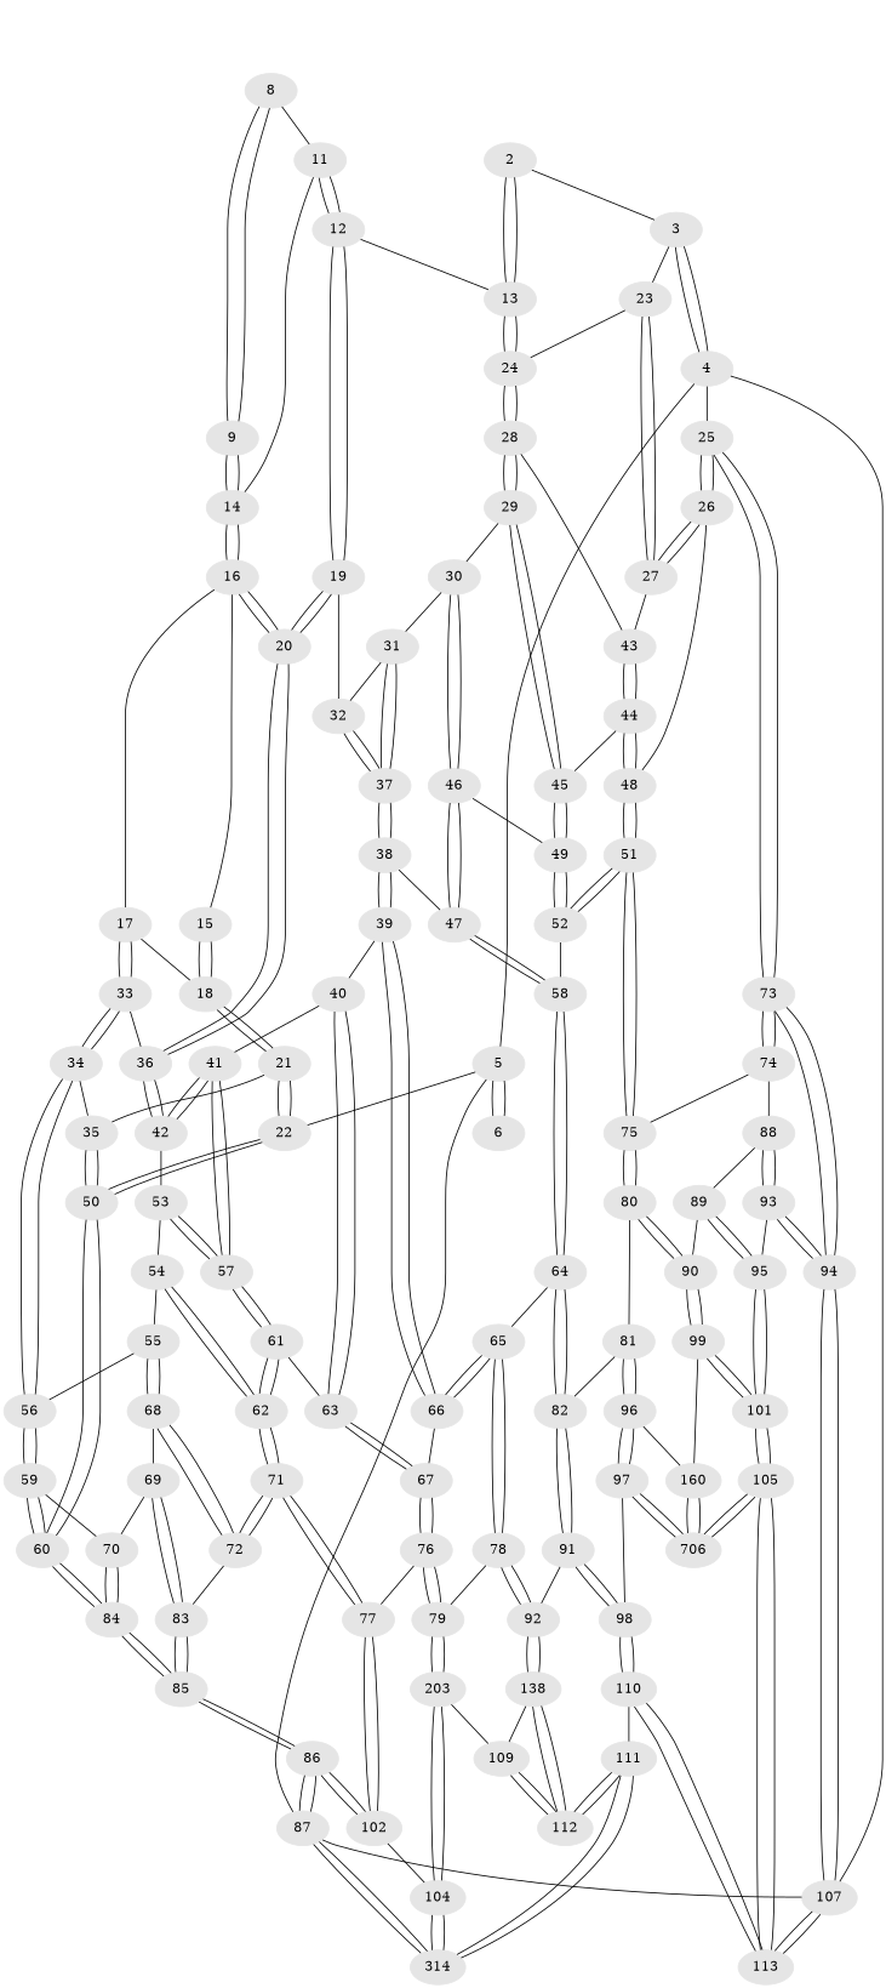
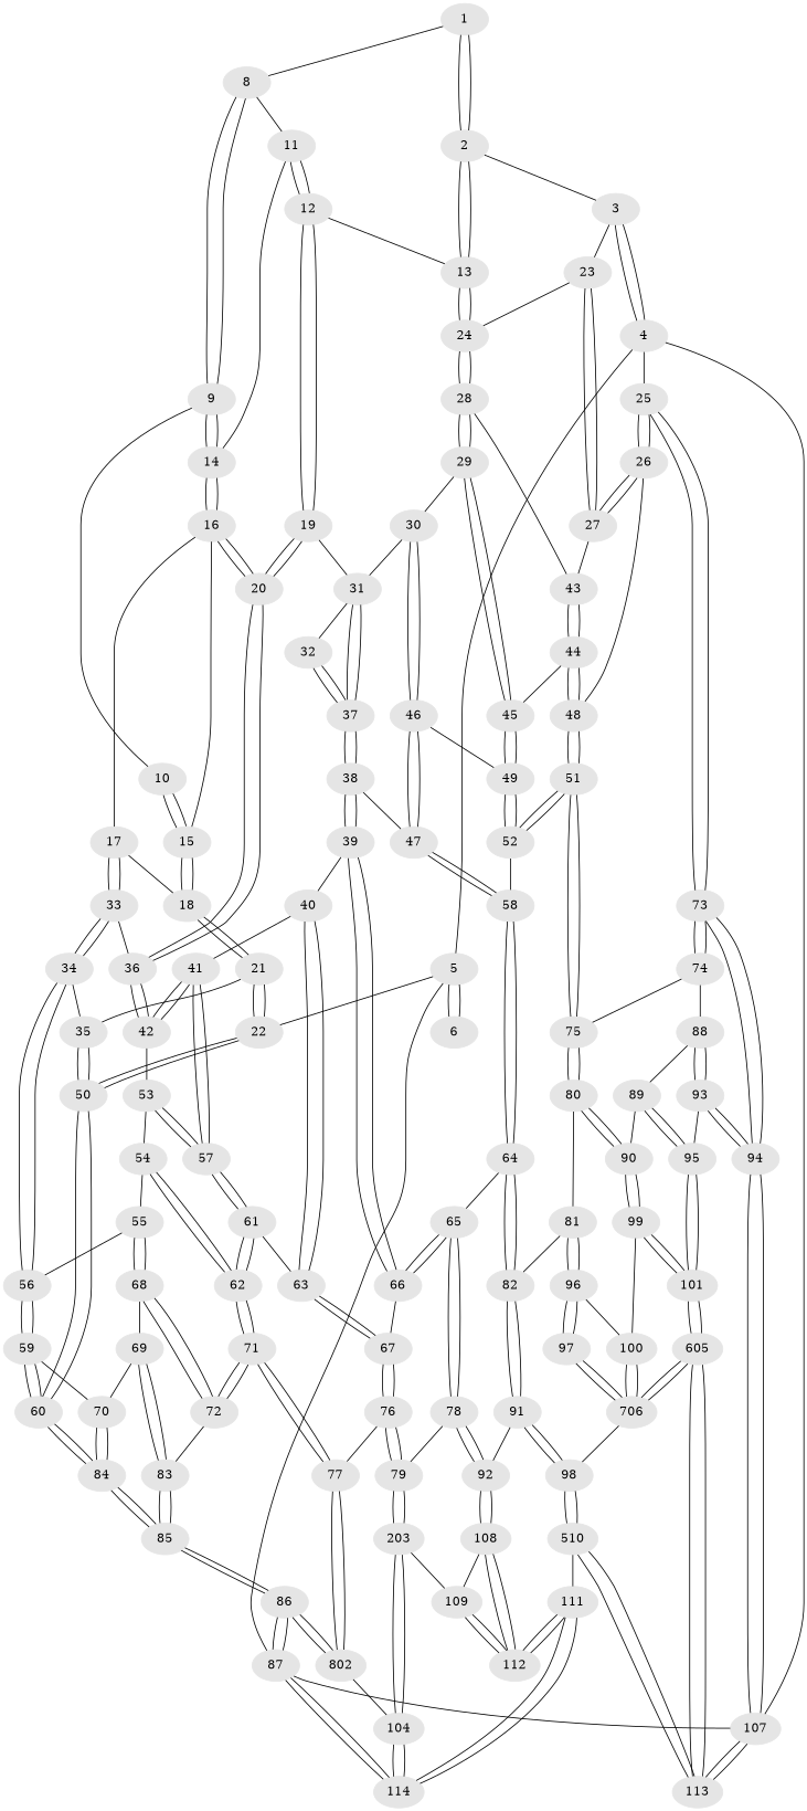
  graph {
    node [color=gray90 style=filled]
+   1
    2
    8
    3
    13
    9
    11
    4
    23
    24
    5
    25
    107
    27
    6
    22
    87
    26
    73
    113
    50
-   114 [label=314]
+   114
    15
    18
+   10
    14
    12
    16
    19
    20
    32
    28
    17
    21
    33
    36
    34
    35
    37
    42
    60
    43
    29
    48
    74
    94
    51
    44
    30
    45
    31
    46
    49
    47
    38
    56
    59
    53
    39
    40
    66
    58
    41
    63
    67
    57
    61
    54
    52
    64
    75
    84
    80
    55
    62
    68
    71
    69
    72
    70
    65
    82
    85
    77
    76
    78
    91
    79
    92
    83
-   102
+   102 [label=802]
    88
    89
    93
    81
    90
    n97 [label=203]
    104
-   108 [label=138]
+   108
    109
    96
    99
    97
-   100 [label=160]
+   100
    98
    86
    95
    101
-   110
+   110 [label=510]
    112
-   105
+   105 [label=605]
    n112 [label=706]
    111
+   1 -- 2
+   1 -- 2
+   1 -- 8
    2 -- 3
    2 -- 13
    2 -- 13
    8 -- 9
    8 -- 9
    8 -- 11
    3 -- 4
    3 -- 4
    3 -- 23
    13 -- 24
    13 -- 24
+   9 -- 10
    9 -- 14
    9 -- 14
    11 -- 14
    11 -- 12
    11 -- 12
    4 -- 5
    4 -- 25
    4 -- 107
    23 -- 24
    23 -- 27
    23 -- 27
    24 -- 28
    24 -- 28
    5 -- 6
    5 -- 6
    5 -- 22
    5 -- 87
    25 -- 26
    25 -- 26
    25 -- 73
    25 -- 73
    107 -- 113
    107 -- 113
    27 -- 43
    22 -- 50
    22 -- 50
    87 -- 107
    87 -- 114
    87 -- 114
    26 -- 27
    26 -- 27
    26 -- 48
    73 -- 74
    73 -- 74
    73 -- 94
    73 -- 94
    50 -- 60
    50 -- 60
    15 -- 18
    15 -- 18
    18 -- 21
    18 -- 21
+   10 -- 15
+   10 -- 15
    14 -- 16
    14 -- 16
    12 -- 13
    12 -- 19
    12 -- 19
    16 -- 15
    16 -- 20
    16 -- 20
    16 -- 17
    19 -- 20
    19 -- 20
-   19 -- 32
+   19 -- 31
    20 -- 36
    20 -- 36
    32 -- 37
    32 -- 37
    28 -- 43
    28 -- 29
    28 -- 29
    17 -- 18
    17 -- 33
    17 -- 33
    21 -- 22
    21 -- 22
    21 -- 35
    33 -- 36
    33 -- 34
    33 -- 34
    36 -- 42
    36 -- 42
    34 -- 35
    34 -- 56
    34 -- 56
    35 -- 50
    35 -- 50
    37 -- 38
    37 -- 38
    42 -- 53
    60 -- 84
    60 -- 84
    43 -- 44
    43 -- 44
    29 -- 30
    29 -- 45
    29 -- 45
    48 -- 51
    48 -- 51
    74 -- 75
    74 -- 88
    94 -- 107
    94 -- 107
    51 -- 52
    51 -- 52
    51 -- 75
    51 -- 75
    44 -- 48
    44 -- 48
    44 -- 45
    30 -- 31
    30 -- 46
    30 -- 46
    45 -- 49
    45 -- 49
    31 -- 32
    31 -- 37
    31 -- 37
    46 -- 49
    46 -- 47
    46 -- 47
    49 -- 52
    49 -- 52
    47 -- 58
    47 -- 58
    38 -- 47
    38 -- 39
    38 -- 39
    56 -- 59
    56 -- 59
    59 -- 60
    59 -- 60
    59 -- 70
    53 -- 57
    53 -- 57
    53 -- 54
    39 -- 40
    39 -- 66
    39 -- 66
    40 -- 41
    40 -- 63
    40 -- 63
    66 -- 67
    58 -- 64
    58 -- 64
    41 -- 42
    41 -- 42
    41 -- 57
    41 -- 57
    63 -- 67
    63 -- 67
    67 -- 76
    67 -- 76
    57 -- 61
    57 -- 61
    61 -- 63
    61 -- 62
    61 -- 62
    54 -- 55
    54 -- 62
    54 -- 62
    52 -- 58
    64 -- 65
    64 -- 82
    64 -- 82
    75 -- 80
    75 -- 80
    84 -- 85
    84 -- 85
    80 -- 81
    80 -- 90
    80 -- 90
    55 -- 56
    55 -- 68
    55 -- 68
    62 -- 71
    62 -- 71
    68 -- 69
    68 -- 72
    68 -- 72
    71 -- 72
    71 -- 72
    71 -- 77
    71 -- 77
    69 -- 70
    69 -- 83
    69 -- 83
    72 -- 83
    70 -- 84
    70 -- 84
    65 -- 66
    65 -- 66
    65 -- 78
    65 -- 78
    82 -- 91
    82 -- 91
    85 -- 86
    85 -- 86
    77 -- 102
    77 -- 102
    76 -- 77
    76 -- 79
    76 -- 79
    78 -- 79
    78 -- 92
    78 -- 92
    91 -- 92
    91 -- 98
    91 -- 98
    79 -- n97
    79 -- n97
    92 -- 108
    92 -- 108
    83 -- 85
    83 -- 85
    102 -- 104
    88 -- 89
    88 -- 93
    88 -- 93
    89 -- 90
    89 -- 95
    89 -- 95
    93 -- 94
    93 -- 94
    93 -- 95
    81 -- 82
    81 -- 96
    81 -- 96
    90 -- 99
    90 -- 99
    n97 -- 104
    n97 -- 104
    n97 -- 109
    104 -- 114
    104 -- 114
    108 -- 109
    108 -- 112
    108 -- 112
    109 -- 112
    109 -- 112
    96 -- 97
    96 -- 97
    96 -- 100
    99 -- 100
    99 -- 101
    99 -- 101
-   97 -- 98
+   n112 -- 98
    97 -- n112
    97 -- n112
    100 -- n112
    100 -- n112
    98 -- 110
    98 -- 110
    86 -- 87
    86 -- 87
    86 -- 102
    86 -- 102
    95 -- 101
    95 -- 101
    101 -- 105
    101 -- 105
    110 -- 113
    110 -- 113
    110 -- 111
    105 -- 113
    105 -- 113
    105 -- n112
    105 -- n112
    111 -- 114
    111 -- 114
    111 -- 112
    111 -- 112
  }
